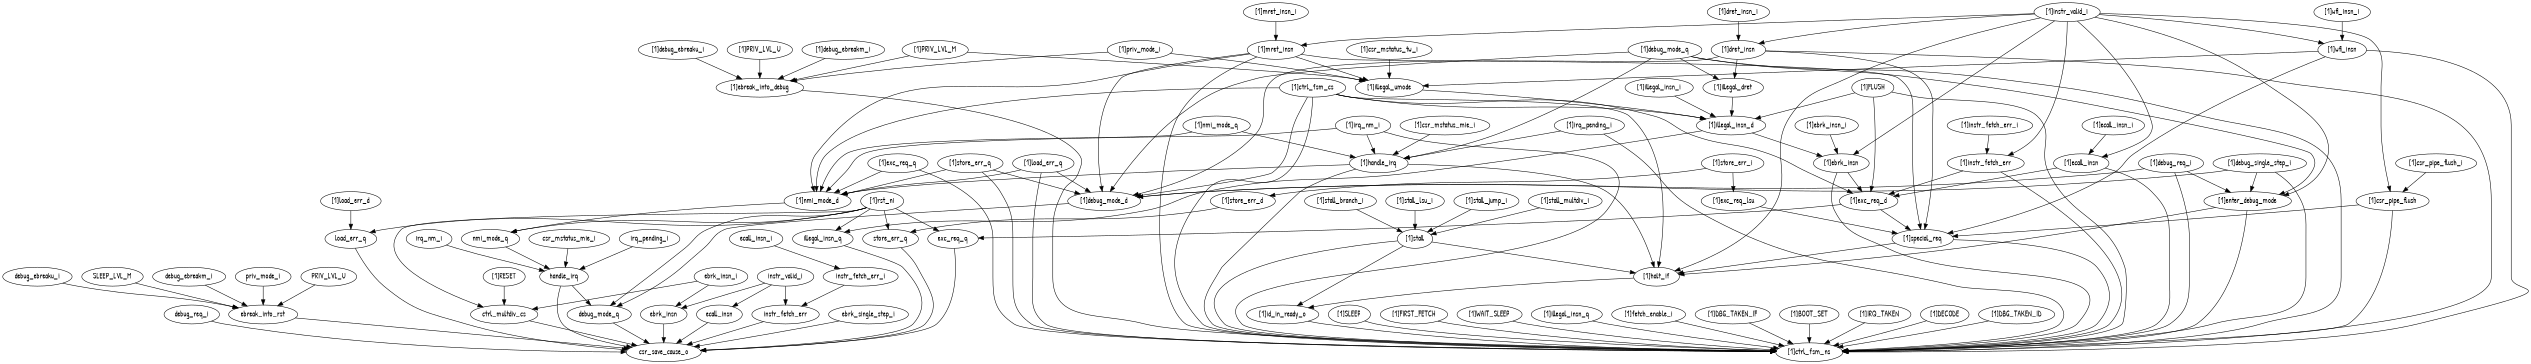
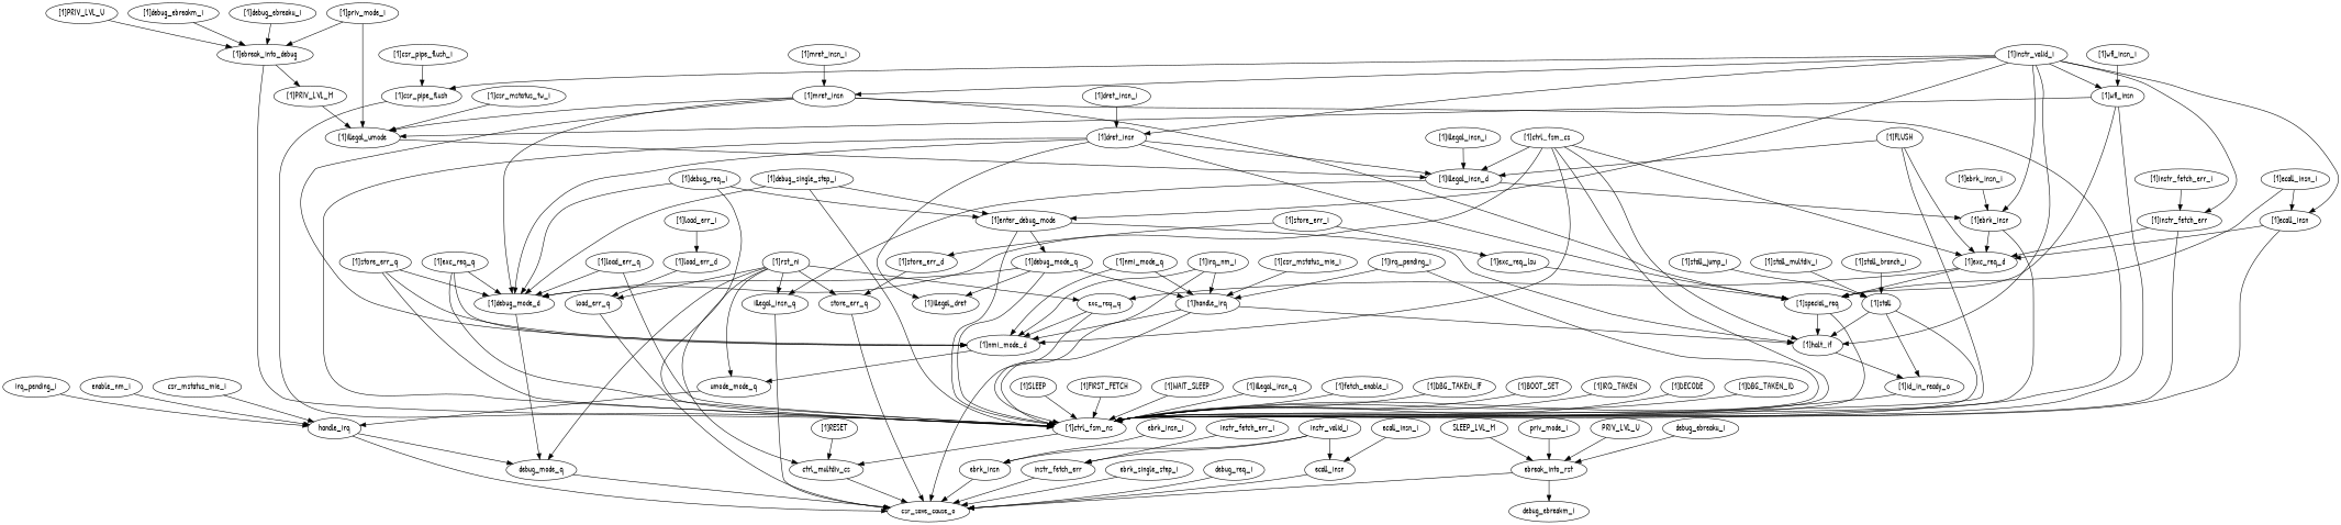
  strict digraph {
    fontname="Patrick Hand"
    node [complexity=12 fontname="Patrick Hand" importance=0.284699213615 rank=0.00395339191108]
    edge [fontname="Patrick Hand"]
    "[1]special_req" [complexity=10 importance=0.922779919326 rank=0.0922779919326]
    "[1]ctrl_fsm_ns" [complexity=3 importance=0.279701597449 rank=0.0932338658163]
    "[1]halt_if" [complexity=7 importance=0.30254229063 rank=0.0432203272329]
    n4 [complexity=1 importance=0.228235498154 label=ctrl_multdiv_cs rank=0.228235498154]
    "[1]id_in_ready_o" [complexity=4 importance=0.289017998941 rank=0.0722544997353]
    csr_save_cause_o [complexity=0 importance=0.0121651797029 rank=0.0]
    "[1]debug_mode_d" [complexity=9 importance=0.086081629903 rank=0.00956462554478]
    debug_mode_q [complexity=7 importance=0.0790555551255 rank=0.0112936507322]
    handle_irq [complexity=1 importance=0.0701877626568 rank=0.0701877626568]
    "[1]dret_insn_i" [complexity=24 importance=0.151227582221 rank=0.0063011492592]
    "[1]dret_insn" [complexity=21 importance=0.146229966054 rank=0.00696333171686]
    "[1]illegal_dret" [complexity=18 importance=0.13856712246 rank=0.00769817346998]
    "[1]illegal_insn_d" [importance=0.132844257379 rank=0.0110703547816]
    "[1]ctrl_fsm_cs" [complexity=18 importance=0.166436880287 rank=0.00924649334928]
    "[1]nmi_mode_d" [complexity=9 importance=0.0869533296805 rank=0.00966148107561]
    "[1]exc_req_d" [complexity=5 importance=0.116352927409 rank=0.0232705854819]
    illegal_insn_q [complexity=1 importance=0.0216426824184 rank=0.0216426824184]
    "[1]ebrk_insn" [importance=0.124015771004 rank=0.0103346475837]
-   nmi_mode_q [complexity=7 importance=0.0793459375486 rank=0.0113351339355]
+   nmi_mode_q [complexity=7 importance=0.0793459375486 rank=0.0113351339355 label=umode_mode_q]
    exc_req_q [complexity=3 importance=0.105411309175 rank=0.0351371030583]
    "[1]instr_valid_i" [complexity=15 importance=0.12901338717 rank=0.00860089247803]
    "[1]wfi_insn" [complexity=24 importance=0.150946314832 rank=0.00628942978466]
    "[1]instr_fetch_err" [importance=0.124015771004 rank=0.0103346475837]
    "[1]ecall_insn" [importance=0.124015771004 rank=0.0103346475837]
    "[1]enter_debug_mode" [importance=1.21580728223 rank=0.101317273519]
    "[1]mret_insn" [complexity=24 importance=0.150946314832 rank=0.00628942978466]
    "[1]csr_pipe_flush" [complexity=17 importance=0.93044276292 rank=0.0547319272306]
    "[1]illegal_umode" [complexity=18 importance=0.143283471238 rank=0.00796019284653]
    "[1]RESET" [complexity=3 importance=0.233233114321 rank=0.0777443714402]
    "[1]debug_mode_q" [complexity=21 importance=0.147434914928 rank=0.00702071023469]
    "[1]handle_irq" [importance=0.916988736033 rank=0.0764157280027]
    "[1]stall_jump_i" [complexity=17 importance=0.927616707078 rank=0.0545656886516]
    "[1]stall" [importance=0.922619090911 rank=0.0768849242426]
    instr_fetch_err [complexity=1 importance=0.0198280232973 rank=0.0198280232973]
    "[1]SLEEP" [complexity=5 rank=0.0569398427231]
    "[1]FIRST_FETCH" [complexity=7 importance=0.564400811064 rank=0.0806286872949]
    "[1]exc_req_q" [complexity=6 importance=0.847194663898 rank=0.14119911065]
    "[1]debug_req_i" [complexity=17 importance=1.2208048984 rank=0.071812052847]
    "[1]rst_ni" [complexity=4 importance=0.215820234516 rank=0.053955058629]
    store_err_q [complexity=3 importance=0.105799446227 rank=0.0352664820757]
    load_err_q [complexity=3 importance=0.105799446227 rank=0.0352664820757]
    "[1]ebrk_insn_i" [complexity=15 importance=0.12901338717 rank=0.00860089247803]
    "[1]stall_multdiv_i" [complexity=17 importance=0.927616707078 rank=0.0545656886516]
    ebrk_insn_i [complexity=4 importance=0.0248256394639 rank=0.00620640986598]
    ebrk_insn [complexity=1 importance=0.0198280232973 rank=0.0198280232973]
    "[1]csr_mstatus_tw_i" [complexity=24 importance=0.148281087404 rank=0.00617837864184]
    "[1]WAIT_SLEEP" [complexity=5 rank=0.0569398427231]
    "[1]csr_pipe_flush_i" [complexity=20 importance=0.935440379087 rank=0.0467720189543]
    "[1]illegal_insn_i" [complexity=18 importance=0.137841873546 rank=0.00765788186367]
    "[1]illegal_insn_q" [complexity=4 importance=0.289179100164 rank=0.0722947750411]
    PRIV_LVL_U [complexity=11 importance=0.0434873110219]
    n52 [complexity=4 importance=0.0384896948552 label=ebreak_into_rst rank=0.0096224237138]
    "[1]store_err_q" [complexity=6 importance=0.847582800951 rank=0.141263800158]
    debug_ebreaku_i [complexity=11 importance=0.0434873110219]
    "[1]store_err_i" [complexity=20 importance=0.935273802372 rank=0.0467636901186]
    "[1]store_err_d" [complexity=5 importance=0.112046387751 rank=0.0224092775501]
    "[1]exc_req_lsu" [complexity=17 importance=0.930276186206 rank=0.0547221286003]
    n58 [complexity=11 importance=0.0434873110219 label=SLEEP_LVL_M]
    "[1]fetch_enable_i" [complexity=4 rank=0.0711748034039]
    instr_valid_i [complexity=4 importance=0.0248256394639 rank=0.00620640986598]
    ecall_insn [complexity=1 importance=0.0198280232973 rank=0.0198280232973]
    "[1]irq_nm_i" [complexity=18 importance=0.9219863522 rank=0.0512214640111]
    "[1]stall_branch_i" [complexity=17 importance=0.927616707078 rank=0.0545656886516]
    "[1]mret_insn_i" [complexity=27 importance=0.155943930999 rank=0.0057757011481]
    "[1]wfi_insn_i" [complexity=27 importance=0.155943930999 rank=0.0057757011481]
    "[1]ebreak_into_debug" [complexity=5 importance=0.293860932898 rank=0.0587721865797]
    "[1]csr_mstatus_mie_i" [complexity=18 importance=0.9219863522 rank=0.0512214640111]
    "[1]nmi_mode_q" [complexity=18 importance=0.926146910925 rank=0.0514526061625]
    "[1]ecall_insn_i" [complexity=15 importance=0.12901338717 rank=0.00860089247803]
    "[1]debug_ebreaku_i" [importance=0.298858549065 rank=0.0249048790887]
    "[1]PRIV_LVL_U" [importance=0.298858549065 rank=0.0249048790887]
    "[1]PRIV_LVL_M" [complexity=24 importance=0.148281087404 rank=0.00617837864184]
    "[1]debug_single_step_i" [complexity=17 importance=1.2208048984 rank=0.071812052847]
    n74 [complexity=2 importance=0.0293279755724 label=ebrk_single_step_i rank=0.0146639877862]
    "[1]irq_pending_i" [complexity=18 importance=0.9219863522 rank=0.0512214640111]
    "[1]instr_fetch_err_i" [complexity=15 importance=0.12901338717 rank=0.00860089247803]
    csr_mstatus_mie_i [complexity=7 importance=0.0751853788234 rank=0.0107407684033]
    "[1]DBG_TAKEN_IF" [complexity=9 importance=0.844102408513 rank=0.0937891565015]
    "[1]BOOT_SET" [complexity=5 rank=0.0569398427231]
    "[1]IRQ_TAKEN" [complexity=9 importance=0.844102408513 rank=0.0937891565015]
    debug_req_i [complexity=2 importance=0.0293279755724 rank=0.0146639877862]
    "[1]DECODE" [complexity=13 importance=2.80201359066 rank=0.215539506973]
    "[1]FLUSH" [complexity=18 importance=0.137841873546 rank=0.00765788186367]
    "[1]load_err_q" [complexity=6 importance=0.847582800951 rank=0.141263800158]
+   "[1]load_err_i" [complexity=20 importance=0.935273802372 rank=0.0467636901186]
    "[1]load_err_d" [complexity=5 importance=0.112046387751 rank=0.0224092775501]
    irq_pending_i [complexity=7 importance=0.0751853788234 rank=0.0107407684033]
    "[1]DBG_TAKEN_ID" [complexity=5 rank=0.0569398427231]
    debug_ebreakm_i [complexity=11 importance=0.0434873110219]
    ecall_insn_i [complexity=4 importance=0.0248256394639 rank=0.00620640986598]
    "[1]priv_mode_i" [complexity=24 importance=0.148281087404 rank=0.00617837864184]
    instr_fetch_err_i [complexity=4 importance=0.0248256394639 rank=0.00620640986598]
-   "[1]stall_lsu_i" [complexity=17 importance=0.927616707078 rank=0.0545656886516]
    "[1]debug_ebreakm_i" [importance=0.298858549065 rank=0.0249048790887]
-   irq_nm_i [complexity=7 importance=0.0751853788234 rank=0.0107407684033]
+   irq_nm_i [complexity=7 importance=0.0751853788234 rank=0.0107407684033 label=enable_nm_i]
    priv_mode_i [complexity=11 importance=0.0434873110219]
    "[1]special_req" -> "[1]ctrl_fsm_ns"
    "[1]special_req" -> "[1]halt_if"
-   ebrk_insn_i -> n4
+   "[1]ctrl_fsm_ns" -> n4
    "[1]halt_if" -> "[1]id_in_ready_o"
    n4 -> csr_save_cause_o
    "[1]id_in_ready_o" -> "[1]ctrl_fsm_ns"
    "[1]debug_mode_d" -> debug_mode_q
    debug_mode_q -> csr_save_cause_o
    handle_irq -> csr_save_cause_o
    handle_irq -> debug_mode_q
    "[1]dret_insn_i" -> "[1]dret_insn"
    "[1]dret_insn" -> "[1]special_req"
    "[1]dret_insn" -> "[1]ctrl_fsm_ns"
    "[1]dret_insn" -> "[1]debug_mode_d"
    "[1]dret_insn" -> "[1]illegal_dret"
-   "[1]illegal_dret" -> "[1]illegal_insn_d"
+   "[1]dret_insn" -> "[1]illegal_insn_d"
    "[1]illegal_insn_d" -> illegal_insn_q
    "[1]illegal_insn_d" -> "[1]ebrk_insn"
    "[1]ctrl_fsm_cs" -> "[1]ctrl_fsm_ns"
    "[1]ctrl_fsm_cs" -> "[1]halt_if"
    "[1]ctrl_fsm_cs" -> "[1]debug_mode_d"
    "[1]ctrl_fsm_cs" -> "[1]illegal_insn_d"
    "[1]ctrl_fsm_cs" -> "[1]nmi_mode_d"
    "[1]ctrl_fsm_cs" -> "[1]exc_req_d"
    "[1]nmi_mode_d" -> nmi_mode_q
    "[1]exc_req_d" -> "[1]special_req"
    "[1]exc_req_d" -> exc_req_q
    illegal_insn_q -> csr_save_cause_o
    "[1]ebrk_insn" -> "[1]ctrl_fsm_ns"
    "[1]ebrk_insn" -> "[1]exc_req_d"
    nmi_mode_q -> handle_irq
    exc_req_q -> csr_save_cause_o
    "[1]instr_valid_i" -> "[1]halt_if"
    "[1]instr_valid_i" -> "[1]dret_insn"
    "[1]instr_valid_i" -> "[1]ebrk_insn"
    "[1]instr_valid_i" -> "[1]wfi_insn"
    "[1]instr_valid_i" -> "[1]instr_fetch_err"
    "[1]instr_valid_i" -> "[1]ecall_insn"
    "[1]instr_valid_i" -> "[1]enter_debug_mode"
    "[1]instr_valid_i" -> "[1]mret_insn"
    "[1]instr_valid_i" -> "[1]csr_pipe_flush"
    "[1]wfi_insn" -> "[1]special_req"
    "[1]wfi_insn" -> "[1]ctrl_fsm_ns"
    "[1]wfi_insn" -> "[1]illegal_umode"
    "[1]instr_fetch_err" -> "[1]ctrl_fsm_ns"
    "[1]instr_fetch_err" -> "[1]exc_req_d"
    "[1]ecall_insn" -> "[1]ctrl_fsm_ns"
    "[1]ecall_insn" -> "[1]exc_req_d"
    "[1]enter_debug_mode" -> "[1]ctrl_fsm_ns"
    "[1]enter_debug_mode" -> "[1]halt_if"
    "[1]mret_insn" -> "[1]special_req"
    "[1]mret_insn" -> "[1]ctrl_fsm_ns"
    "[1]mret_insn" -> "[1]debug_mode_d"
    "[1]mret_insn" -> "[1]nmi_mode_d"
    "[1]mret_insn" -> "[1]illegal_umode"
-   "[1]csr_pipe_flush" -> "[1]special_req"
+   "[1]ecall_insn_i" -> "[1]special_req"
    "[1]csr_pipe_flush" -> "[1]ctrl_fsm_ns"
    "[1]illegal_umode" -> "[1]illegal_insn_d"
    "[1]RESET" -> n4
    "[1]debug_mode_q" -> "[1]ctrl_fsm_ns"
    "[1]debug_mode_q" -> "[1]debug_mode_d"
    "[1]debug_mode_q" -> "[1]illegal_dret"
-   "[1]debug_mode_q" -> "[1]enter_debug_mode"
+   "[1]enter_debug_mode" -> "[1]debug_mode_q"
    "[1]debug_mode_q" -> "[1]handle_irq"
    "[1]handle_irq" -> "[1]ctrl_fsm_ns"
    "[1]handle_irq" -> "[1]halt_if"
    "[1]handle_irq" -> "[1]nmi_mode_d"
    "[1]stall_jump_i" -> "[1]stall"
    "[1]stall" -> "[1]ctrl_fsm_ns"
    "[1]stall" -> "[1]halt_if"
    "[1]stall" -> "[1]id_in_ready_o"
    instr_fetch_err -> csr_save_cause_o
    "[1]SLEEP" -> "[1]ctrl_fsm_ns"
    "[1]FIRST_FETCH" -> "[1]ctrl_fsm_ns"
    "[1]exc_req_q" -> "[1]ctrl_fsm_ns"
+   "[1]exc_req_q" -> "[1]debug_mode_d"
    "[1]exc_req_q" -> "[1]nmi_mode_d"
    "[1]debug_req_i" -> "[1]ctrl_fsm_ns"
    "[1]debug_req_i" -> "[1]debug_mode_d"
    "[1]debug_req_i" -> "[1]enter_debug_mode"
    "[1]rst_ni" -> n4
    "[1]rst_ni" -> debug_mode_q
    "[1]rst_ni" -> illegal_insn_q
    "[1]rst_ni" -> nmi_mode_q
    "[1]rst_ni" -> exc_req_q
    "[1]rst_ni" -> store_err_q
    "[1]rst_ni" -> load_err_q
    store_err_q -> csr_save_cause_o
    load_err_q -> csr_save_cause_o
    "[1]ebrk_insn_i" -> "[1]ebrk_insn"
    "[1]stall_multdiv_i" -> "[1]stall"
    ebrk_insn_i -> ebrk_insn
    ebrk_insn -> csr_save_cause_o
    "[1]csr_mstatus_tw_i" -> "[1]illegal_umode"
    "[1]WAIT_SLEEP" -> "[1]ctrl_fsm_ns"
    "[1]csr_pipe_flush_i" -> "[1]csr_pipe_flush"
    "[1]illegal_insn_i" -> "[1]illegal_insn_d"
    "[1]illegal_insn_q" -> "[1]ctrl_fsm_ns"
    PRIV_LVL_U -> n52
    n52 -> csr_save_cause_o
    "[1]store_err_q" -> "[1]ctrl_fsm_ns"
    "[1]store_err_q" -> "[1]debug_mode_d"
    "[1]store_err_q" -> "[1]nmi_mode_d"
    debug_ebreaku_i -> n52
    "[1]store_err_i" -> "[1]store_err_d"
    "[1]store_err_i" -> "[1]exc_req_lsu"
    "[1]store_err_d" -> store_err_q
    "[1]exc_req_lsu" -> "[1]special_req"
    n58 -> n52
    "[1]fetch_enable_i" -> "[1]ctrl_fsm_ns"
    instr_valid_i -> instr_fetch_err
    instr_valid_i -> ebrk_insn
    instr_valid_i -> ecall_insn
    ecall_insn -> csr_save_cause_o
    "[1]irq_nm_i" -> "[1]ctrl_fsm_ns"
    "[1]irq_nm_i" -> "[1]nmi_mode_d"
    "[1]irq_nm_i" -> "[1]handle_irq"
    "[1]stall_branch_i" -> "[1]stall"
    "[1]mret_insn_i" -> "[1]mret_insn"
    "[1]wfi_insn_i" -> "[1]wfi_insn"
    "[1]ebreak_into_debug" -> "[1]ctrl_fsm_ns"
    "[1]csr_mstatus_mie_i" -> "[1]handle_irq"
    "[1]nmi_mode_q" -> "[1]nmi_mode_d"
    "[1]nmi_mode_q" -> "[1]handle_irq"
    "[1]ecall_insn_i" -> "[1]ecall_insn"
    "[1]debug_ebreaku_i" -> "[1]ebreak_into_debug"
    "[1]PRIV_LVL_U" -> "[1]ebreak_into_debug"
    "[1]PRIV_LVL_M" -> "[1]illegal_umode"
-   "[1]PRIV_LVL_M" -> "[1]ebreak_into_debug"
+   "[1]ebreak_into_debug" -> "[1]PRIV_LVL_M"
    "[1]debug_single_step_i" -> "[1]ctrl_fsm_ns"
    "[1]debug_single_step_i" -> "[1]debug_mode_d"
    "[1]debug_single_step_i" -> "[1]enter_debug_mode"
    n74 -> csr_save_cause_o
    "[1]irq_pending_i" -> "[1]ctrl_fsm_ns"
    "[1]irq_pending_i" -> "[1]handle_irq"
    "[1]instr_fetch_err_i" -> "[1]instr_fetch_err"
    csr_mstatus_mie_i -> handle_irq
    "[1]DBG_TAKEN_IF" -> "[1]ctrl_fsm_ns"
    "[1]BOOT_SET" -> "[1]ctrl_fsm_ns"
    "[1]IRQ_TAKEN" -> "[1]ctrl_fsm_ns"
    debug_req_i -> csr_save_cause_o
    "[1]DECODE" -> "[1]ctrl_fsm_ns"
    "[1]FLUSH" -> "[1]ctrl_fsm_ns"
    "[1]FLUSH" -> "[1]illegal_insn_d"
    "[1]FLUSH" -> "[1]exc_req_d"
    "[1]load_err_q" -> "[1]ctrl_fsm_ns"
    "[1]load_err_q" -> "[1]debug_mode_d"
-   "[1]load_err_q" -> "[1]nmi_mode_d"
+   exc_req_q -> "[1]nmi_mode_d"
+   "[1]load_err_i" -> "[1]load_err_d"
    "[1]load_err_d" -> load_err_q
    irq_pending_i -> handle_irq
    "[1]DBG_TAKEN_ID" -> "[1]ctrl_fsm_ns"
-   debug_ebreakm_i -> n52
-   ecall_insn_i -> instr_fetch_err_i
+   n52 -> debug_ebreakm_i
+   ecall_insn_i -> ecall_insn
    "[1]priv_mode_i" -> "[1]illegal_umode"
    "[1]priv_mode_i" -> "[1]ebreak_into_debug"
    instr_fetch_err_i -> instr_fetch_err
-   "[1]stall_lsu_i" -> "[1]stall"
    "[1]debug_ebreakm_i" -> "[1]ebreak_into_debug"
    irq_nm_i -> handle_irq
    priv_mode_i -> n52
  }
